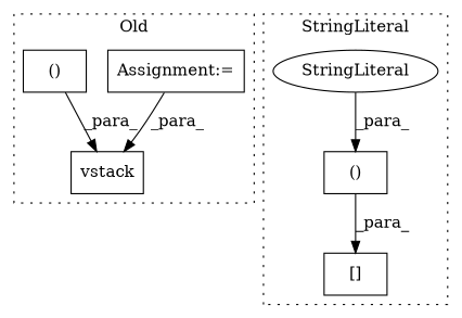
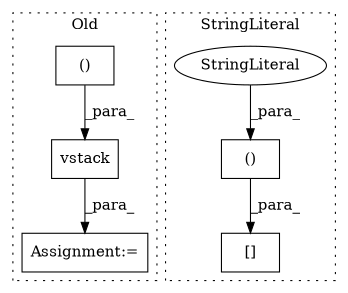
  digraph {
    node [a=106 s=9701 shape=box]
    n1 [a=32 l="16,2" label=vstack s="9746,9808"]
    n2 [a=7 l=1 label="Assignment:=" s=9739]
    n3 [l=46 label="()" s=9762]
    n4 [a=2 l="18,2" label="[]" s="9683,9744"]
    n5 [l=43 label="()"]
    n6 [a=45 l=16 label=StringLiteral shape=ellipse]
    subgraph cluster_1 {
      label=Old
      style=dotted
      n1
      n2
      n3
    }
    subgraph cluster_2 {
      label=StringLiteral
      style=dotted
      n4
      n5
      n6
    }
-   n2 -> n1 [label=_para_]
+   n1 -> n2 [label=_para_]
    n3 -> n1 [label=_para_]
    n5 -> n4 [label=_para_]
    n6 -> n5 [label=_para_]
  }
